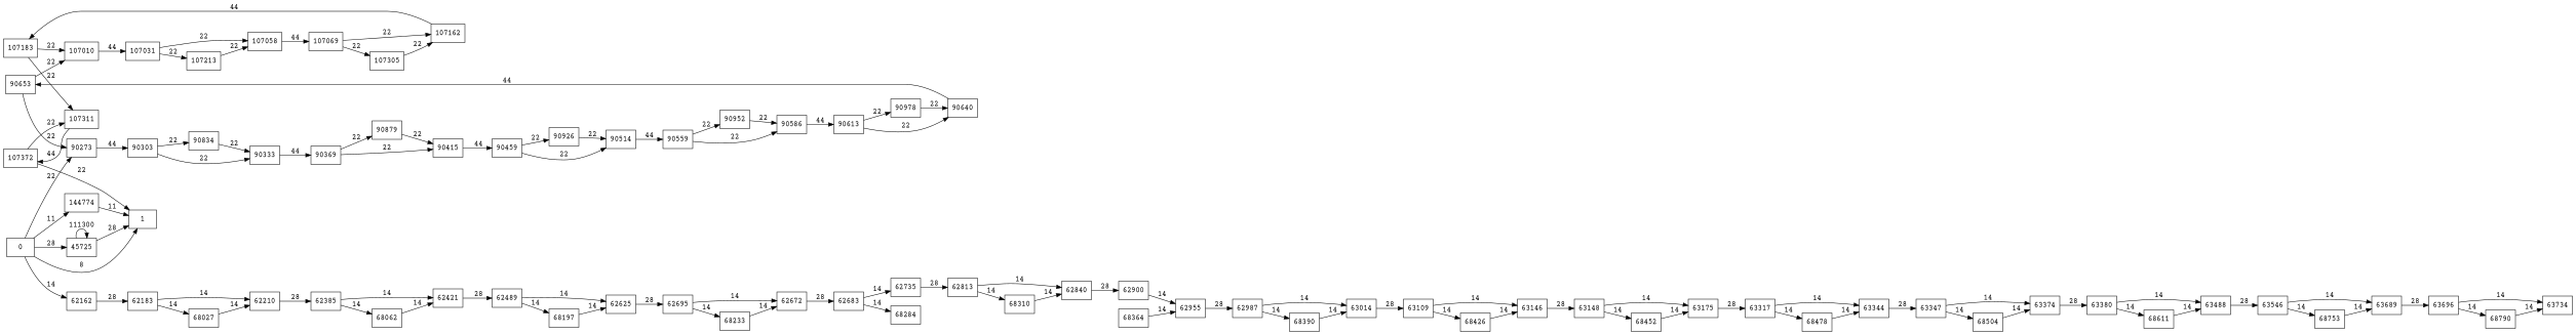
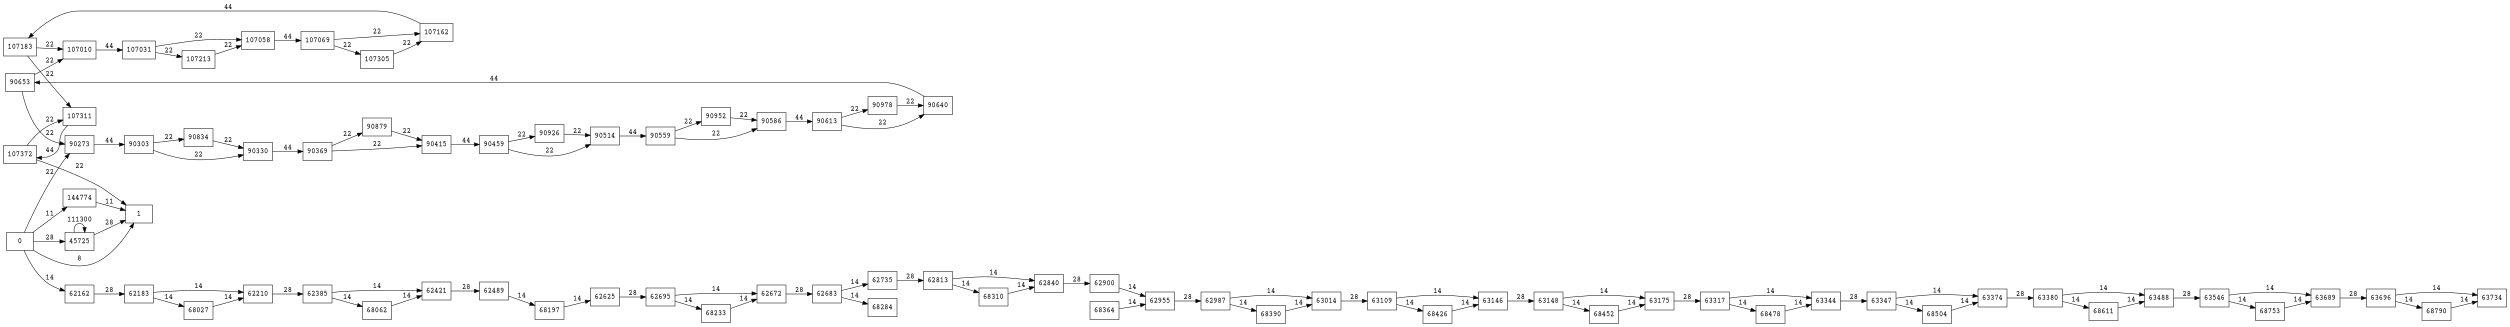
  digraph {
    fontname="Courier Prime"
    rankdir=LR
    node [fontname="Courier Prime" shape=rectangle]
    edge [fontname="Courier Prime"]
    45725
    1
    62162
    62183
    62210
    68027
    62385
    62421
    68062
    62489
    62625
    68197
    n13 [label=62695]
    62672
    68233
    62683
    62735
    68284
    62813
    62840
    68310
    62900
    62955
    62987
    68364
    63014
    68390
    63109
    63146
    68426
    63148
    63175
    68452
    63317
    63344
    68478
    63347
    63374
    68504
    63380
    63488
    68611
    63546
    63689
    68753
    63696
    63734
    68790
    90273
    90303
-   90330 [label=90333]
+   90330
    90834
    90369
    90415
    90879
    90459
    90514
    90926
    90559
    90586
    90952
    90613
    90640
    90978
    90653
    107010
    107031
    107058
    107213
    107069
    107162
    107305
    107183
    107311
    107372
    144774
    0
    45725 -> 45725 [label=111300]
    45725 -> 1 [label=28]
    62162 -> 62183 [label=28]
    62183 -> 62210 [label=14]
    62183 -> 68027 [label=14]
    62210 -> 62385 [label=28]
    68027 -> 62210 [label=14]
    62385 -> 62421 [label=14]
    62385 -> 68062 [label=14]
    62421 -> 62489 [label=28]
    68062 -> 62421 [label=14]
-   62489 -> 62625 [label=14]
    62489 -> 68197 [label=14]
    62625 -> n13 [label=28]
    68197 -> 62625 [label=14]
    n13 -> 62672 [label=14]
    n13 -> 68233 [label=14]
    62672 -> 62683 [label=28]
    68233 -> 62672 [label=14]
    62683 -> 62735 [label=14]
    62683 -> 68284 [label=14]
    62735 -> 62813 [label=28]
    62813 -> 62840 [label=14]
    62813 -> 68310 [label=14]
    62840 -> 62900 [label=28]
    68310 -> 62840 [label=14]
    62900 -> 62955 [label=14]
    62955 -> 62987 [label=28]
    62987 -> 63014 [label=14]
    62987 -> 68390 [label=14]
    68364 -> 62955 [label=14]
    63014 -> 63109 [label=28]
    68390 -> 63014 [label=14]
    63109 -> 63146 [label=14]
    63109 -> 68426 [label=14]
    63146 -> 63148 [label=28]
    68426 -> 63146 [label=14]
    63148 -> 63175 [label=14]
    63148 -> 68452 [label=14]
    63175 -> 63317 [label=28]
    68452 -> 63175 [label=14]
    63317 -> 63344 [label=14]
    63317 -> 68478 [label=14]
    63344 -> 63347 [label=28]
    68478 -> 63344 [label=14]
    63347 -> 63374 [label=14]
    63347 -> 68504 [label=14]
    63374 -> 63380 [label=28]
    68504 -> 63374 [label=14]
    63380 -> 63488 [label=14]
    63380 -> 68611 [label=14]
    63488 -> 63546 [label=28]
    68611 -> 63488 [label=14]
    63546 -> 63689 [label=14]
    63546 -> 68753 [label=14]
    63689 -> 63696 [label=28]
    68753 -> 63689 [label=14]
    63696 -> 63734 [label=14]
    63696 -> 68790 [label=14]
    68790 -> 63734 [label=14]
    90273 -> 90303 [label=44]
    90303 -> 90330 [label=22]
    90303 -> 90834 [label=22]
    90330 -> 90369 [label=44]
    90834 -> 90330 [label=22]
    90369 -> 90415 [label=22]
    90369 -> 90879 [label=22]
    90415 -> 90459 [label=44]
    90879 -> 90415 [label=22]
    90459 -> 90514 [label=22]
    90459 -> 90926 [label=22]
    90514 -> 90559 [label=44]
    90926 -> 90514 [label=22]
    90559 -> 90586 [label=22]
    90559 -> 90952 [label=22]
    90586 -> 90613 [label=44]
    90952 -> 90586 [label=22]
    90613 -> 90640 [label=22]
    90613 -> 90978 [label=22]
    90640 -> 90653 [label=44]
    90978 -> 90640 [label=22]
    90653 -> 90273 [label=22]
    90653 -> 107010 [label=22]
    107010 -> 107031 [label=44]
    107031 -> 107058 [label=22]
    107031 -> 107213 [label=22]
    107058 -> 107069 [label=44]
    107213 -> 107058 [label=22]
    107069 -> 107162 [label=22]
    107069 -> 107305 [label=22]
    107162 -> 107183 [label=44]
    107305 -> 107162 [label=22]
    107183 -> 107010 [label=22]
    107183 -> 107311 [label=22]
    107311 -> 107372 [label=44]
    107372 -> 1 [label=22]
    107372 -> 107311 [label=22]
    144774 -> 1 [label=11]
    0 -> 45725 [label=28]
    0 -> 1 [label=8]
    0 -> 62162 [label=14]
    0 -> 90273 [label=22]
    0 -> 144774 [label=11]
  }
